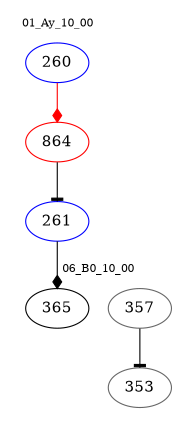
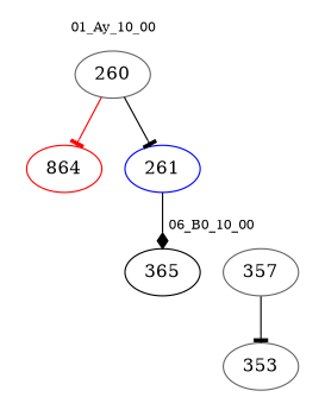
  digraph {
    node [color=blue]
    edge [arrowhead=diamond color=black]
-   n1 [label=260]
+   n1 [color=gray40 label=260]
    n2 [color=red label=864]
    n3 [label=261]
    n4 [color=gray40 label=357]
    n5 [color=gray40 label=353]
    n6 [color=black label=365]
    subgraph cluster_1 {
      color=white
      fontsize=10
      label="01_Ay_10_00"
      n1
      n2
      n3
    }
    subgraph cluster_2 {
      color=white
      fontsize=10
      label="06_B0_10_00"
      n4
      n5
      n6
    }
-   n1 -> n2 [color=red]
-   n2 -> n3 [arrowhead=tee]
+   n1 -> n2 [arrowhead=tee color=red]
+   n1 -> n3 [arrowhead=tee]
    n3 -> n6
    n4 -> n5 [arrowhead=tee]
  }
